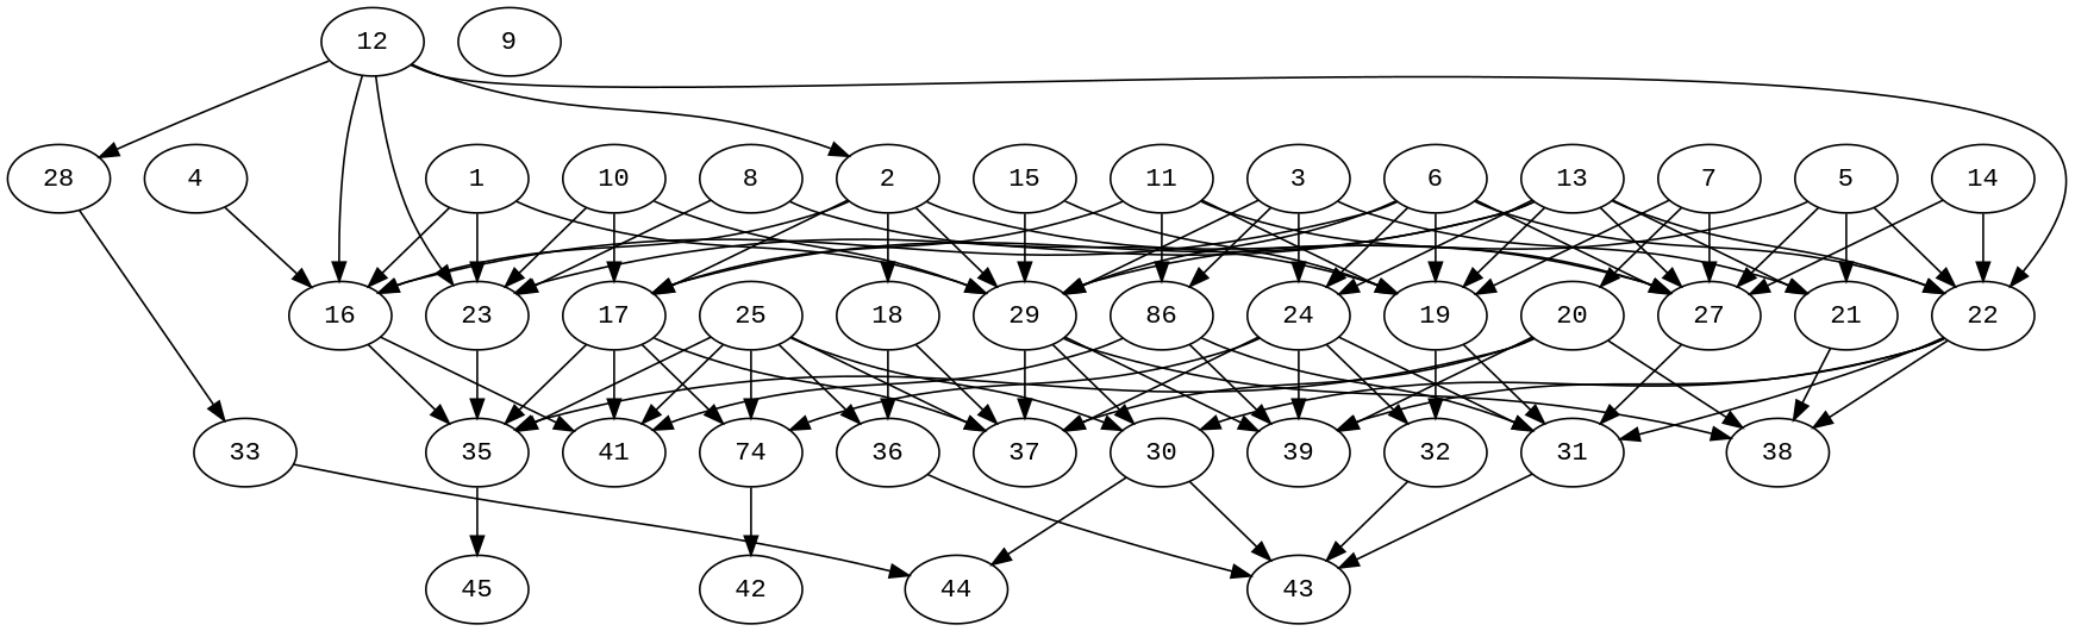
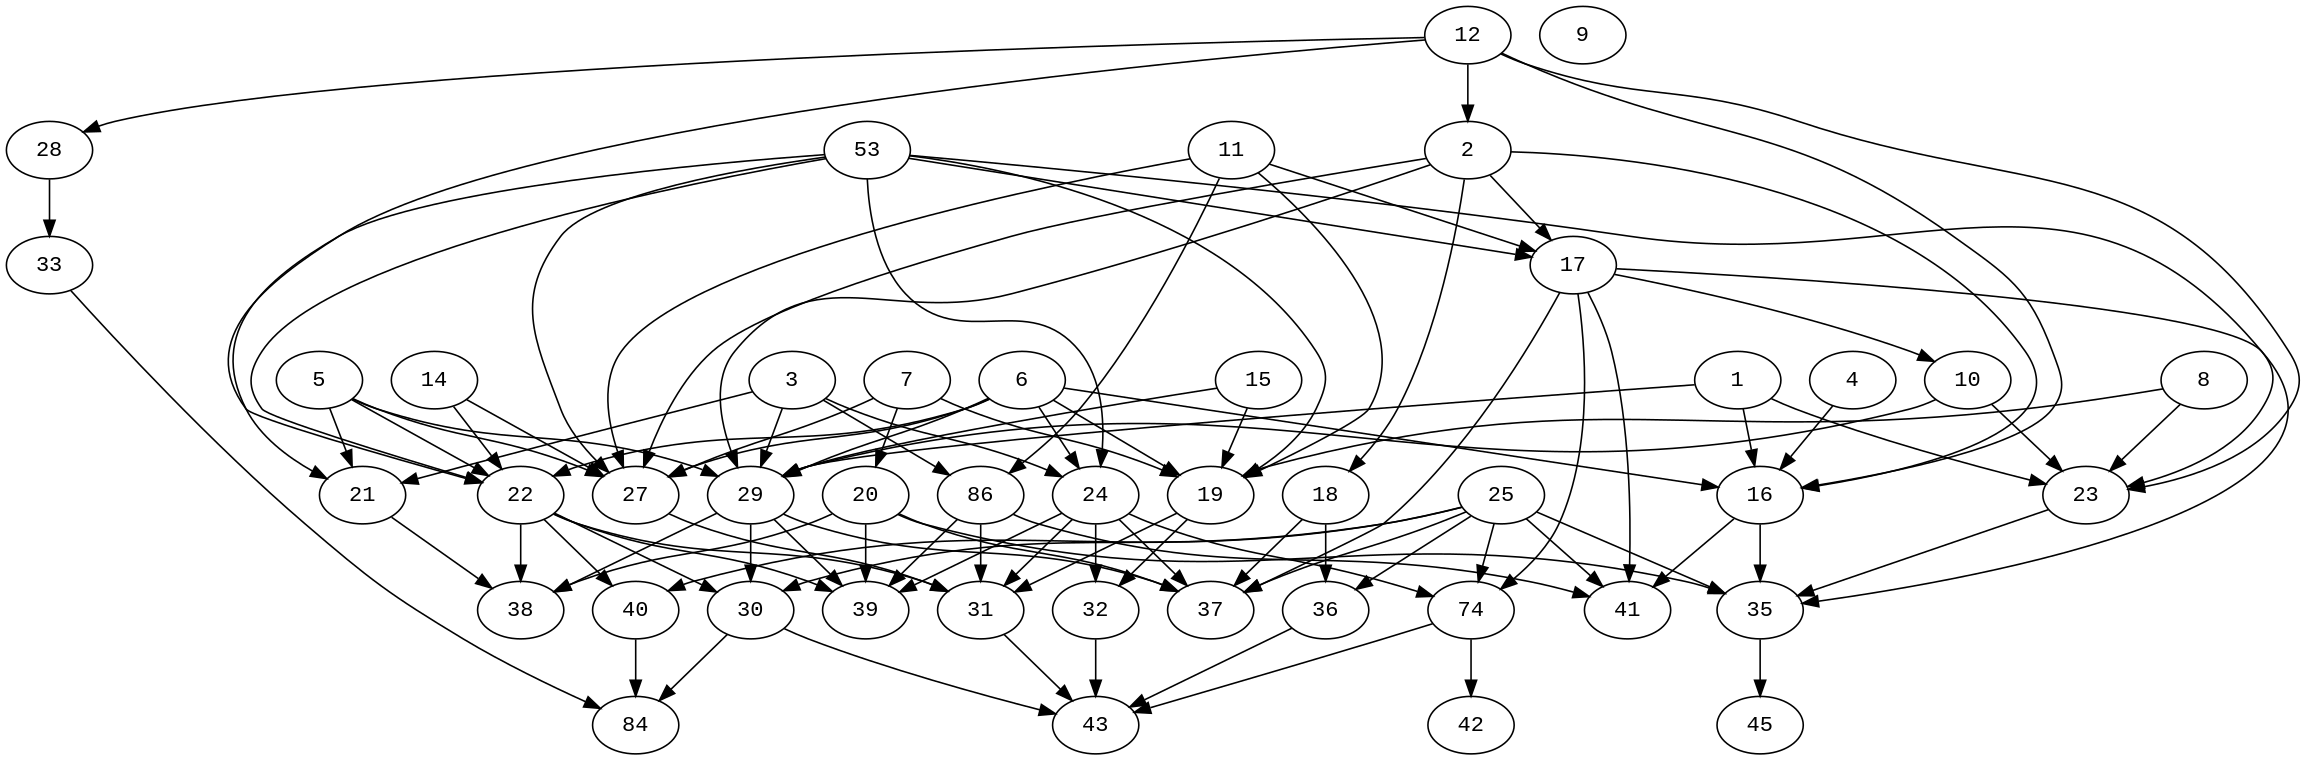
  digraph {
    fontname="Liberation Mono"
    node [alpha=0.09 fontname="Liberation Mono"]
    edge [fontname="Liberation Mono"]
    1 [alpha=0.06 expect_size=48953344]
    16 [alpha=0.02 expect_size=13470720]
    23 [expect_size=16125952]
    29 [alpha=0.02 expect_size=28292096]
    35 [alpha=0.04 expect_size=46101504]
    41 [alpha=0.10 expect_size=39691264]
    37 [alpha=0.04 expect_size=48533504]
    39 [alpha=0.11 expect_size=33625088]
    38 [alpha=0.07 expect_size=34037760]
    30 [alpha=0.00 expect_size=46282752]
    45 [alpha=0.00 expect_size=23776256]
    43 [alpha=0.02 expect_size=43587584]
-   44 [alpha=0.02 expect_size=26220544]
+   44 [alpha=0.02 expect_size=26220544 label=84]
    2 [expect_size=33912832]
    17 [alpha=0.14 expect_size=11343872]
    18 [alpha=0.06 expect_size=33337344]
    27 [alpha=0.14 expect_size=27688960]
    n18 [alpha=0.19 expect_size=16395264 label=74]
    36 [alpha=0.13 expect_size=23772160]
    31 [alpha=0.04 expect_size=43613184]
    42 [alpha=0.14 expect_size=48281600]
    3 [alpha=0.11 expect_size=44830720]
    21 [expect_size=20714496]
    24 [alpha=0.13 expect_size=32003072]
    n25 [alpha=0.10 expect_size=22757376 label=86]
    32 [alpha=0.18 expect_size=16808960]
    4 [alpha=0.07 expect_size=16155648]
    5 [alpha=0.05 expect_size=39728128]
    22 [alpha=0.11 expect_size=7999488]
+   40 [alpha=0.07 expect_size=38981632]
    6 [alpha=0.19 expect_size=9997312]
    19 [alpha=0.08 expect_size=6318080]
    7 [expect_size=13266944]
    20 [alpha=0.19 expect_size=35312640]
    8 [expect_size=11395072]
    9 [alpha=0.12 expect_size=44118016]
    10 [alpha=0.14 expect_size=42009600]
    11 [alpha=0.15 expect_size=17771520]
    12 [alpha=0.03 expect_size=31262720]
    28 [alpha=0.20 expect_size=13081600]
    25 [alpha=0.11 expect_size=47842304]
    33 [alpha=0.13 expect_size=41725952]
-   13 [alpha=0.07 expect_size=5853184]
+   13 [alpha=0.07 expect_size=5853184 label=53]
    14 [alpha=0.07 expect_size=32838656]
    15 [expect_size=49596416]
    1 -> 16
    1 -> 23
    1 -> 29
    16 -> 35
    16 -> 41
    23 -> 35
    29 -> 37
    29 -> 39
    29 -> 38
    29 -> 30
    35 -> 45
    30 -> 43
    30 -> 44
    2 -> 16
    2 -> 29
    2 -> 17
    2 -> 18
    2 -> 27
    17 -> 35
    17 -> 41
    17 -> 37
    17 -> n18
    18 -> 37
    18 -> 36
    27 -> 31
+   n18 -> 43
    n18 -> 42
    36 -> 43
    31 -> 43
    3 -> 29
    3 -> 21
    3 -> 24
    3 -> n25
    21 -> 38
    24 -> 37
    24 -> 39
    24 -> n18
    24 -> 31
    24 -> 32
    n25 -> 41
    n25 -> 39
    n25 -> 31
    32 -> 43
    4 -> 16
    5 -> 29
    5 -> 27
    5 -> 21
    5 -> 22
    22 -> 39
    22 -> 38
    22 -> 30
    22 -> 31
+   22 -> 40
+   40 -> 44
    6 -> 16
    6 -> 29
    6 -> 27
    6 -> 24
    6 -> 22
    6 -> 19
    19 -> 31
    19 -> 32
    7 -> 27
    7 -> 19
    7 -> 20
    20 -> 35
    20 -> 37
    20 -> 39
    20 -> 38
    8 -> 23
    8 -> 19
    10 -> 23
    10 -> 29
-   10 -> 17
+   17 -> 10
    11 -> 17
    11 -> 27
    11 -> n25
    11 -> 19
    12 -> 16
    12 -> 23
    12 -> 2
    12 -> 22
    12 -> 28
    28 -> 33
    25 -> 35
    25 -> 41
    25 -> 37
    25 -> 30
    25 -> n18
    25 -> 36
+   25 -> 40
    33 -> 44
    13 -> 23
    13 -> 17
    13 -> 27
    13 -> 21
    13 -> 24
    13 -> 22
    13 -> 19
    14 -> 27
    14 -> 22
    15 -> 29
    15 -> 19
  }
